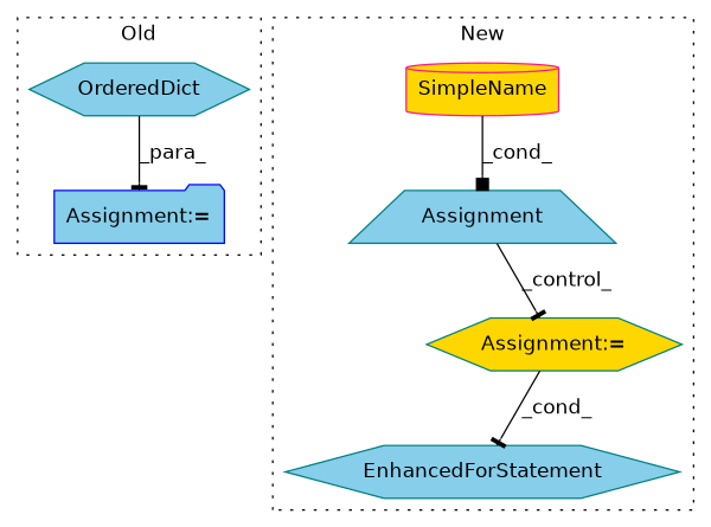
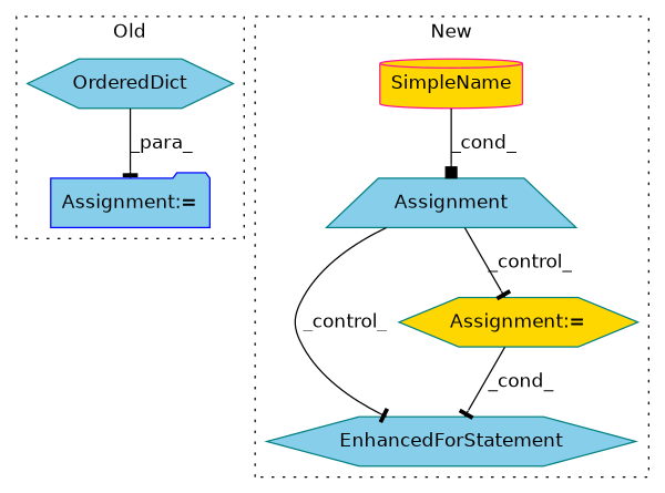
  digraph {
    fontname="DejaVu Sans"
    node [a=7 color=teal fillcolor=skyblue fontname="DejaVu Sans" l="75,2" s="13816,13915" shape=hexagon style=filled]
    edge [arrowhead=tee fontname="DejaVu Sans"]
    n1 [a=32 l="12,1" label=OrderedDict s="13684,13726"]
    n2 [color=blue l=1 label="Assignment:=" s=13683 shape=folder]
    n3 [a=70 label=EnhancedForStatement]
    n4 [fillcolor=gold label="Assignment:="]
    n5 [a=42 color=deeppink fillcolor=gold label=SimpleName shape=cylinder l="" s=""]
    n6 [a=25 l="10,2" label=Assignment s="13740,13777" shape=trapezium]
    subgraph cluster_1 {
      label=Old
      style=dotted
      n1
      n2
    }
    subgraph cluster_2 {
      label=New
      style=dotted
      n3
      n4
      n5
      n6
    }
    n1 -> n2 [label=_para_]
    n4 -> n3 [label=_cond_]
    n5 -> n6 [arrowhead=box label=_cond_]
+   n6 -> n3 [label=_control_]
    n6 -> n4 [label=_control_]
  }
